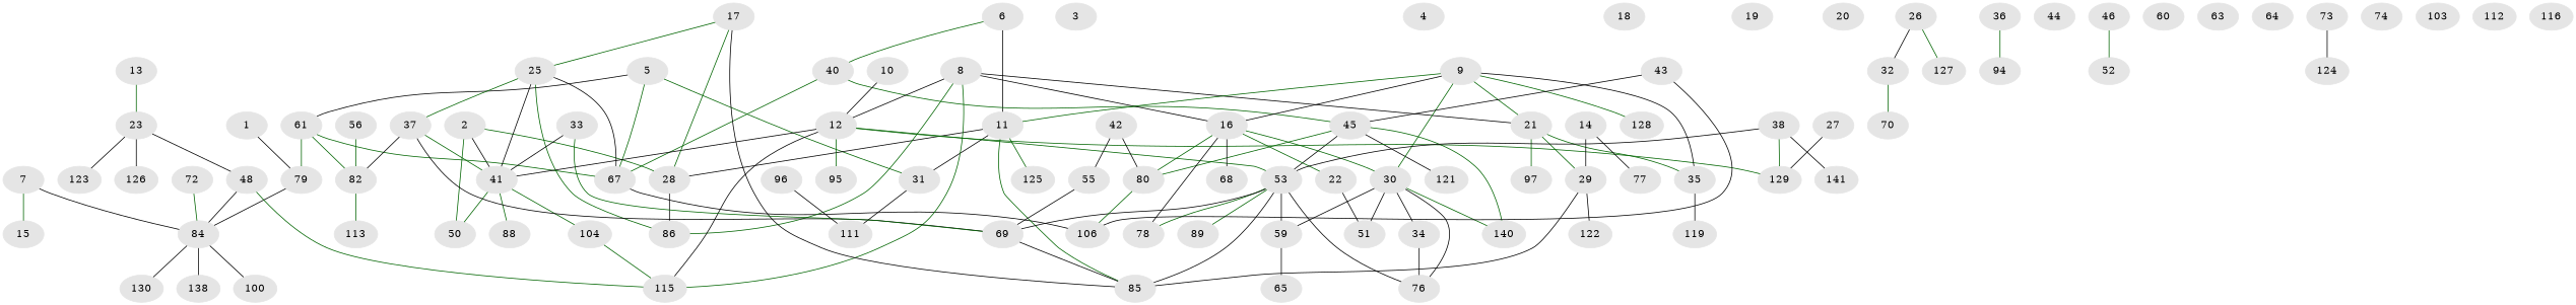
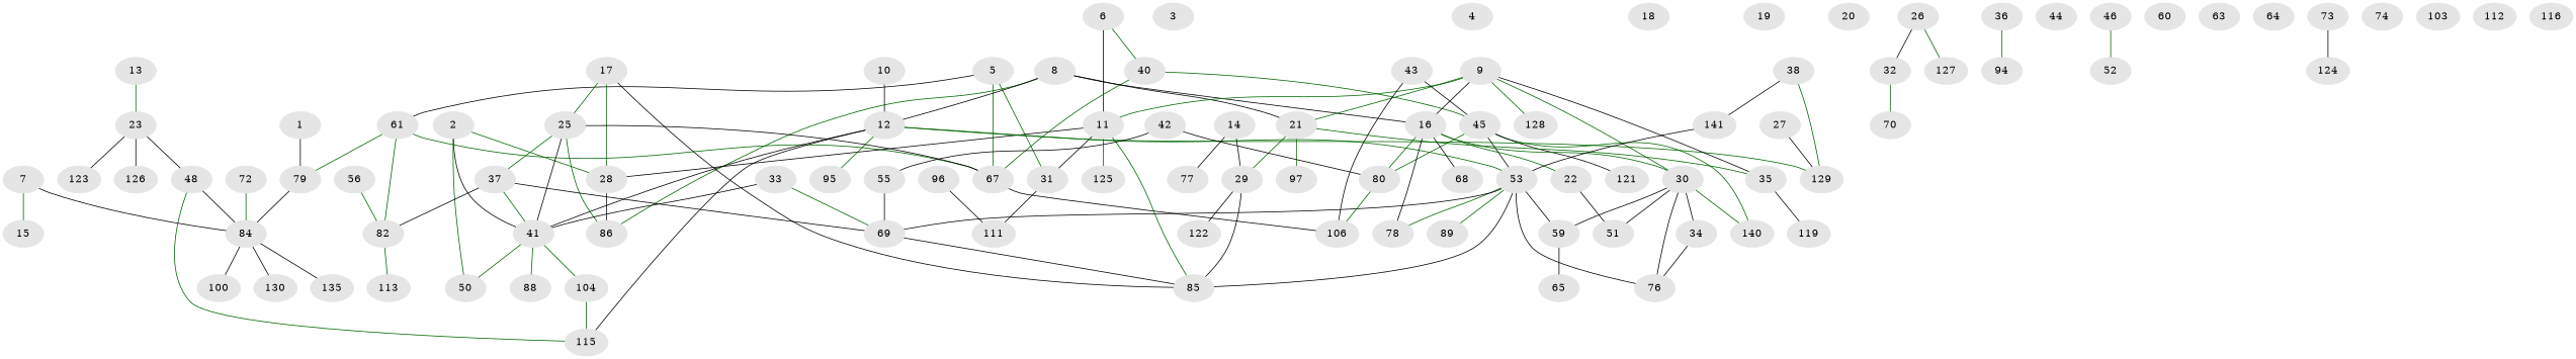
  graph {
    node [color=gray90 style=filled]
    edge [color=black]
    1
    79
    84 [super="+135"]
    2 [super="+120"]
    28 [super="+101"]
    41 [super="+83"]
    50
    86 [super="+93"]
    88
    104
    3
    4
    31 [super="+107"]
    111
    5
    61 [super="+131"]
    67 [super="+75"]
    82 [super="+143"]
    106 [super="+142"]
    11 [super="+49"]
    85 [super="+87"]
    125
    6
    40
    45 [super="+58"]
    7
    15
    100
    130
-   138
+   138 [label=135]
    8 [super="+39"]
    12 [super="+118"]
    16 [super="+57"]
    21 [super="+117"]
    115 [super="+133"]
    53 [super="+99"]
    95
    129 [super="+137"]
    30 [super="+109"]
    22 [super="+98"]
    68
    78
    80 [super="+114"]
    35 [super="+110"]
    29
    97 [super="+134"]
    9
    128
    51
    34
    59 [super="+105"]
    76
    140 [super="+144"]
    119
    10 [super="+24"]
    69 [super="+132"]
    89
    23 [super="+145"]
    48 [super="+92"]
    123
    126
    13
    14
    77 [super="+91"]
    122
    17 [super="+47"]
    25 [super="+81"]
    37 [super="+54"]
    18 [super="+136"]
    19
    20
    26 [super="+139"]
    32
    127
    70
    27
    65
    33 [super="+108"]
    36
    94
    113
    38 [super="+62"]
    141
    121
    42 [super="+66"]
    55 [super="+102"]
    43
    44
    46
    52
    56
    60
    63
    64
    72
    73
    124
    74
    96
    103
    112
    116
    1 -- 79
    79 -- 84
    84 -- 100
    84 -- 130
    84 -- 138
    2 -- 28 [color=darkgreen]
    2 -- 41
    2 -- 50 [color=darkgreen]
    28 -- 86
    41 -- 50 [color=darkgreen]
    41 -- 88 [color=darkgreen]
    41 -- 104 [color=darkgreen]
    104 -- 115 [color=darkgreen]
    31 -- 111
    5 -- 31 [color=darkgreen]
    5 -- 61
    5 -- 67 [color=darkgreen]
    61 -- 79 [color=darkgreen]
    61 -- 67 [color=darkgreen]
    61 -- 82 [color=darkgreen]
    67 -- 106
    82 -- 113 [color=darkgreen]
    11 -- 28
    11 -- 31
    11 -- 85 [color=darkgreen]
    11 -- 125 [color=darkgreen]
    6 -- 11 [weight=2]
    6 -- 40 [color=darkgreen]
    40 -- 67 [color=darkgreen]
    40 -- 45 [color=darkgreen]
    45 -- 53
    45 -- 80 [color=darkgreen]
    45 -- 140 [color=darkgreen]
    45 -- 121
    7 -- 84
    7 -- 15 [color=darkgreen]
    8 -- 86 [color=darkgreen]
    8 -- 12
    8 -- 16
    8 -- 21
-   8 -- 115 [color=darkgreen]
    12 -- 41
    12 -- 115
    12 -- 53 [color=darkgreen]
    12 -- 95 [color=darkgreen]
    12 -- 129 [color=darkgreen]
    16 -- 30 [color=darkgreen]
    16 -- 22 [color=darkgreen]
    16 -- 68
    16 -- 78
    16 -- 80 [color=darkgreen]
    21 -- 35 [color=darkgreen]
    21 -- 29 [color=darkgreen]
    21 -- 97 [color=darkgreen]
    53 -- 85 [weight=2]
    53 -- 78 [color=darkgreen]
    53 -- 59
    53 -- 76
    53 -- 69
    53 -- 89 [color=darkgreen]
    30 -- 51
    30 -- 34
    30 -- 59
    30 -- 76
    30 -- 140 [color=darkgreen]
    22 -- 51
    80 -- 106 [color=darkgreen]
    35 -- 119
    29 -- 85
    29 -- 122
    9 -- 11 [color=darkgreen]
    9 -- 16
    9 -- 21 [color=darkgreen]
    9 -- 30 [color=darkgreen]
    9 -- 35
    9 -- 128 [color=darkgreen]
    34 -- 76
    59 -- 65
    10 -- 12
    69 -- 85
    23 -- 48
    23 -- 123
    23 -- 126
    48 -- 84
    48 -- 115 [color=darkgreen]
    13 -- 23 [color=darkgreen]
    14 -- 29
    14 -- 77
    17 -- 28 [color=darkgreen]
    17 -- 85
    17 -- 25 [color=darkgreen]
    25 -- 41
    25 -- 86 [color=darkgreen]
    25 -- 67
    25 -- 37 [color=darkgreen]
    37 -- 41 [color=darkgreen]
    37 -- 82
    37 -- 69
    26 -- 32
    26 -- 127 [color=darkgreen]
    32 -- 70 [color=darkgreen]
    27 -- 129
    33 -- 41
    33 -- 69 [color=darkgreen]
    36 -- 94 [color=darkgreen]
-   38 -- 53
+   141 -- 53
    38 -- 129 [color=darkgreen]
    38 -- 141
    42 -- 80
    42 -- 55
    55 -- 69
    43 -- 106
    43 -- 45
    46 -- 52 [color=darkgreen]
    56 -- 82 [color=darkgreen]
    72 -- 84 [color=darkgreen]
    73 -- 124
    96 -- 111
  }
